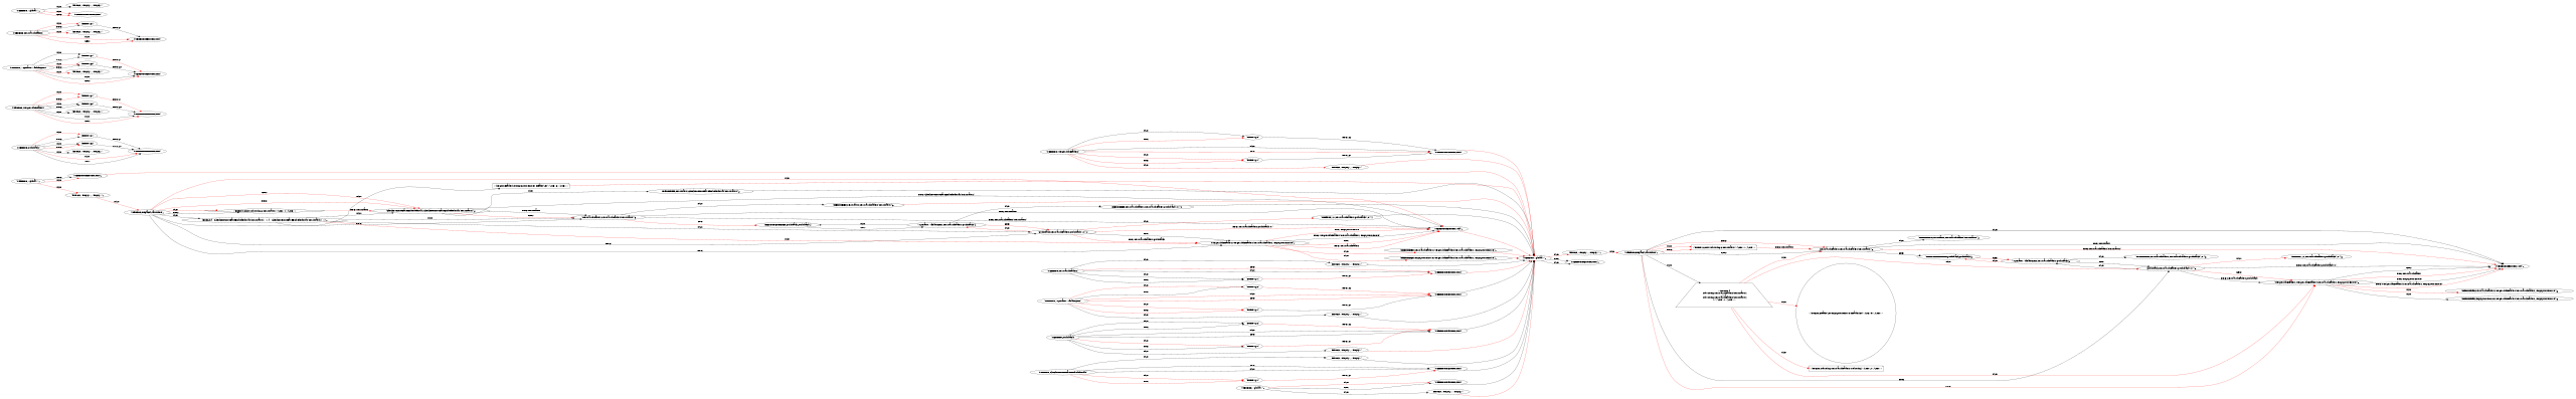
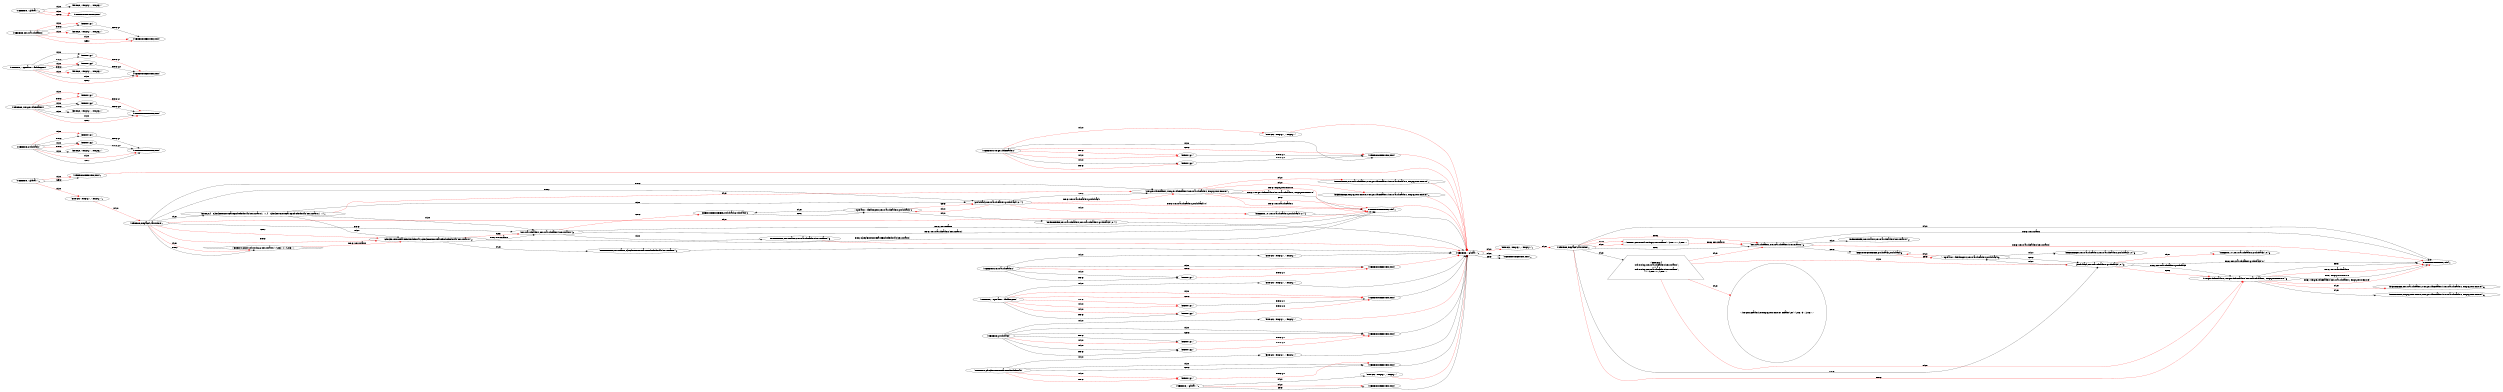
  digraph {
    rankdir=LR
    edge [arrowhead=box color=red]
    n1 [label=<(METHOD,&lt;global&gt;)<SUB>1</SUB>>]
    n2 [label=<(BLOCK,&lt;empty&gt;,&lt;empty&gt;)<SUB>1</SUB>>]
    n3 [label=<(METHOD_RETURN,ANY)<SUB>1</SUB>>]
    n4 [label=<(METHOD,ReplaceStatusLine)<SUB>1</SUB>>]
    n5 [label="<(PARAM,const std::string&amp; new_status)<SUB>1</SUB>>" shape=note]
    n6 [label="<(BLOCK,{\n   std::string new_raw_headers(new_status);\n ...,{\n   std::string new_raw_headers(new_status);\n ...)<SUB>1</SUB>>" shape=trapezium]
    n7 [label=<(new_raw_headers,new_raw_headers(new_status))<SUB>2</SUB>>]
    n8 [label=<(push_back,new_raw_headers.push_back('\0'))<SUB>3</SUB>>]
    n9 [label=<(MergeWithHeaders,MergeWithHeaders(new_raw_headers, empty_to_remove))<SUB>6</SUB>>]
    n10 [label=<(METHOD_RETURN,void)<SUB>1</SUB>>]
-   n11 [label="<(LOCAL,std.string new_raw_headers: std.string)<SUB>2</SUB>>" shape=note]
    n12 [label="<(LOCAL,HeaderSet empty_to_remove: HeaderSet)<SUB>5</SUB>>" shape=circle]
    n13 [label=<(IDENTIFIER,new_status,new_raw_headers(new_status))<SUB>2</SUB>>]
    n14 [label=<(FIELD_IDENTIFIER,push_back,push_back)<SUB>3</SUB>>]
    n15 [label=<(&lt;operator&gt;.fieldAccess,new_raw_headers.push_back)<SUB>3</SUB>>]
    n16 [label=<(LITERAL,'\0',new_raw_headers.push_back('\0'))<SUB>3</SUB>>]
    n17 [label=<(IDENTIFIER,new_raw_headers,MergeWithHeaders(new_raw_headers, empty_to_remove))<SUB>6</SUB>>]
    n18 [label=<(IDENTIFIER,empty_to_remove,MergeWithHeaders(new_raw_headers, empty_to_remove))<SUB>6</SUB>>]
    n19 [label=<(IDENTIFIER,new_raw_headers,new_raw_headers.push_back('\0'))<SUB>3</SUB>>]
    n20 [label=<(METHOD,push_back)>]
    n21 [label=<(PARAM,p1)>]
    n22 [label=<(PARAM,p2)>]
    n23 [label=<(BLOCK,&lt;empty&gt;,&lt;empty&gt;)>]
    n24 [label=<(METHOD_RETURN,ANY)>]
    n25 [label=<(METHOD,MergeWithHeaders)>]
    n26 [label=<(PARAM,p1)>]
    n27 [label=<(PARAM,p2)>]
    n28 [label=<(BLOCK,&lt;empty&gt;,&lt;empty&gt;)>]
    n29 [label=<(METHOD_RETURN,ANY)>]
    n30 [label=<(METHOD,&lt;operator&gt;.fieldAccess)>]
    n31 [label=<(PARAM,p1)>]
    n32 [label=<(PARAM,p2)>]
    n33 [label=<(BLOCK,&lt;empty&gt;,&lt;empty&gt;)>]
    n34 [label=<(METHOD_RETURN,ANY)>]
    n35 [label=<(METHOD,new_raw_headers)>]
    n36 [label=<(PARAM,p1)>]
    n37 [label=<(BLOCK,&lt;empty&gt;,&lt;empty&gt;)>]
    n38 [label=<(METHOD_RETURN,ANY)>]
    n39 [label=<(METHOD,&lt;global&gt;)<SUB>1</SUB>>]
    n40 [label=<(BLOCK,&lt;empty&gt;,&lt;empty&gt;)>]
    n41 [label=<(METHOD_RETURN,ANY)>]
    n42 [label=<(METHOD,MergeWithHeaders)>]
    n43 [label=<(PARAM,p1)>]
    n44 [label=<(PARAM,p2)>]
    n45 [label=<(BLOCK,&lt;empty&gt;,&lt;empty&gt;)>]
    n46 [label=<(METHOD_RETURN,ANY)>]
    n47 [label=<(METHOD,&lt;global&gt;)<SUB>1</SUB>>]
    n48 [label=<(BLOCK,&lt;empty&gt;,&lt;empty&gt;)<SUB>1</SUB>>]
    n49 [label=<(METHOD_RETURN,ANY)<SUB>1</SUB>>]
    n50 [label=<(METHOD,ReplaceStatusLine)<SUB>1</SUB>>]
    n51 [label="<(PARAM,const std::string&amp; new_status)<SUB>1</SUB>>" shape=diamond]
    n52 [label=<(BLOCK,{   CheckDoesNotHaveEmbededNulls(new_status);  ...,{   CheckDoesNotHaveEmbededNulls(new_status);  ...)<SUB>1</SUB>>]
    n53 [label=<(CheckDoesNotHaveEmbededNulls,CheckDoesNotHaveEmbededNulls(new_status))<SUB>2</SUB>>]
    n54 [label=<(new_raw_headers,new_raw_headers(new_status))<SUB>3</SUB>>]
    n55 [label=<(push_back,new_raw_headers.push_back('\0'))<SUB>4</SUB>>]
    n56 [label=<(MergeWithHeaders,MergeWithHeaders(new_raw_headers, empty_to_remove))<SUB>7</SUB>>]
    n57 [label=<(METHOD_RETURN,void)<SUB>1</SUB>>]
-   n58 [label="<(LOCAL,HeaderSet empty_to_remove: HeaderSet)<SUB>6</SUB>>" shape=note]
    n59 [label=<(IDENTIFIER,new_status,CheckDoesNotHaveEmbededNulls(new_status))<SUB>2</SUB>>]
    n60 [label=<(IDENTIFIER,new_status,new_raw_headers(new_status))<SUB>3</SUB>>]
    n61 [label=<(FIELD_IDENTIFIER,push_back,push_back)<SUB>4</SUB>>]
    n62 [label=<(&lt;operator&gt;.fieldAccess,new_raw_headers.push_back)<SUB>4</SUB>>]
    n63 [label=<(LITERAL,'\0',new_raw_headers.push_back('\0'))<SUB>4</SUB>>]
    n64 [label=<(IDENTIFIER,new_raw_headers,MergeWithHeaders(new_raw_headers, empty_to_remove))<SUB>7</SUB>>]
    n65 [label=<(IDENTIFIER,empty_to_remove,MergeWithHeaders(new_raw_headers, empty_to_remove))<SUB>7</SUB>>]
    n66 [label=<(IDENTIFIER,new_raw_headers,new_raw_headers.push_back('\0'))<SUB>4</SUB>>]
    n67 [label=<(METHOD,new_raw_headers)>]
    n68 [label=<(PARAM,p1)>]
    n69 [label=<(BLOCK,&lt;empty&gt;,&lt;empty&gt;)>]
    n70 [label=<(METHOD_RETURN,ANY)>]
    n71 [label=<(METHOD,&lt;operator&gt;.fieldAccess)>]
    n72 [label=<(PARAM,p1)>]
    n73 [label=<(PARAM,p2)>]
    n74 [label=<(BLOCK,&lt;empty&gt;,&lt;empty&gt;)>]
    n75 [label=<(METHOD_RETURN,ANY)>]
    n76 [label=<(METHOD,push_back)>]
    n77 [label=<(PARAM,p1)>]
    n78 [label=<(PARAM,p2)>]
    n79 [label=<(BLOCK,&lt;empty&gt;,&lt;empty&gt;)>]
    n80 [label=<(METHOD_RETURN,ANY)>]
    n81 [label=<(METHOD,CheckDoesNotHaveEmbededNulls)>]
    n82 [label=<(PARAM,p1)>]
    n83 [label=<(BLOCK,&lt;empty&gt;,&lt;empty&gt;)>]
    n84 [label=<(METHOD_RETURN,ANY)>]
    n85 [label=<(METHOD,&lt;global&gt;)<SUB>1</SUB>>]
    n86 [label=<(BLOCK,&lt;empty&gt;,&lt;empty&gt;)>]
    n87 [label=<(METHOD_RETURN,ANY)>]
    n1 -> n2 [arrowhead=diamond label="AST: "]
    n1 -> n3 [arrowhead=diamond color=black label="AST: "]
    n1 -> n3 [color=black label="CFG: "]
    n2 -> n4 [arrowhead=diamond label="AST: "]
    n4 -> n5 [arrowhead=diamond label="AST: "]
    n4 -> n5 [arrowhead=diamond label="DDG: "]
    n4 -> n6 [arrowhead=diamond color=black label="AST: "]
    n4 -> n7 [arrowhead=diamond color=black label="CFG: "]
    n4 -> n7 [label="DDG: "]
    n4 -> n8 [color=black label="DDG: "]
    n4 -> n9 [arrowhead=diamond label="DDG: "]
    n4 -> n10 [color=black label="AST: "]
    n5 -> n7 [label="DDG: new_status"]
    n6 -> n7 [arrowhead=diamond label="AST: "]
    n6 -> n8 [label="AST: "]
    n6 -> n9 [label="AST: "]
-   n6 -> n11 [label="AST: "]
    n6 -> n12 [label="AST: "]
    n7 -> n10 [color=black label="DDG: new_status"]
    n7 -> n10 [arrowhead=diamond label="DDG: new_raw_headers(new_status)"]
    n7 -> n13 [arrowhead=diamond color=black label="AST: "]
    n7 -> n14 [color=black label="CFG: "]
    n8 -> n9 [label="CFG: "]
    n8 -> n9 [arrowhead=diamond color=black label="DDG: new_raw_headers.push_back"]
    n8 -> n10 [arrowhead=diamond color=black label="DDG: new_raw_headers.push_back('\0')"]
    n8 -> n15 [color=black label="AST: "]
    n8 -> n16 [label="AST: "]
    n9 -> n10 [color=black label="CFG: "]
    n9 -> n10 [label="DDG: new_raw_headers"]
    n9 -> n10 [arrowhead=diamond color=black label="DDG: empty_to_remove"]
    n9 -> n10 [label="DDG: MergeWithHeaders(new_raw_headers, empty_to_remove)"]
    n9 -> n17 [label="AST: "]
    n9 -> n18 [arrowhead=diamond color=black label="AST: "]
    n14 -> n15 [label="CFG: "]
    n15 -> n8 [color=black label="CFG: "]
    n15 -> n14 [arrowhead=diamond label="AST: "]
    n15 -> n19 [color=black label="AST: "]
    n20 -> n21 [arrowhead=diamond label="AST: "]
    n20 -> n21 [arrowhead=diamond color=black label="DDG: "]
    n20 -> n22 [color=black label="AST: "]
    n20 -> n22 [label="DDG: "]
    n20 -> n23 [arrowhead=diamond color=black label="AST: "]
    n20 -> n24 [label="AST: "]
    n20 -> n24 [color=black label="CFG: "]
    n21 -> n24 [arrowhead=diamond color=black label="DDG: p1"]
    n22 -> n24 [color=black label="DDG: p2"]
    n25 -> n26 [arrowhead=diamond label="AST: "]
    n25 -> n26 [arrowhead=diamond label="DDG: "]
    n25 -> n27 [arrowhead=diamond color=black label="AST: "]
    n25 -> n27 [arrowhead=diamond color=black label="DDG: "]
    n25 -> n28 [color=black label="AST: "]
    n25 -> n29 [arrowhead=diamond color=black label="AST: "]
    n25 -> n29 [label="CFG: "]
    n26 -> n29 [arrowhead=diamond label="DDG: p1"]
    n27 -> n29 [arrowhead=diamond color=black label="DDG: p2"]
    n30 -> n31 [color=black label="AST: "]
    n30 -> n31 [arrowhead=diamond color=black label="DDG: "]
    n30 -> n32 [label="AST: "]
    n30 -> n32 [color=black label="DDG: "]
    n30 -> n33 [label="AST: "]
    n30 -> n34 [color=black label="AST: "]
    n30 -> n34 [label="CFG: "]
    n31 -> n34 [arrowhead=diamond label="DDG: p1"]
    n32 -> n34 [color=black label="DDG: p2"]
    n35 -> n36 [label="AST: "]
    n35 -> n36 [arrowhead=diamond color=black label="DDG: "]
    n35 -> n37 [label="AST: "]
    n35 -> n38 [label="AST: "]
    n35 -> n38 [arrowhead=diamond label="CFG: "]
    n36 -> n38 [arrowhead=diamond color=black label="DDG: p1"]
    n39 -> n40 [color=black label="AST: "]
    n39 -> n41 [label="AST: "]
    n39 -> n41 [arrowhead=diamond label="CFG: "]
    n42 -> n43 [label="AST: "]
    n42 -> n43 [arrowhead=diamond label="DDG: "]
    n42 -> n44 [arrowhead=diamond color=black label="AST: "]
    n42 -> n44 [label="DDG: "]
    n42 -> n45 [arrowhead=diamond label="AST: "]
    n42 -> n46 [color=black label="AST: "]
    n42 -> n46 [label="CFG: "]
    n43 -> n46 [arrowhead=diamond color=black label="DDG: p1"]
    n44 -> n46 [arrowhead=diamond color=black label="DDG: p2"]
    n45 -> n1 [arrowhead=diamond]
    n46 -> n1 [arrowhead=diamond]
    n47 -> n48 [label="AST: "]
    n47 -> n49 [arrowhead=diamond label="AST: "]
    n47 -> n49 [arrowhead=diamond color=black label="CFG: "]
    n48 -> n50 [arrowhead=diamond label="AST: "]
    n49 -> n1
    n50 -> n51 [label="AST: "]
    n50 -> n51 [color=black label="DDG: "]
    n50 -> n52 [arrowhead=diamond color=black label="AST: "]
    n50 -> n53 [arrowhead=diamond label="CFG: "]
    n50 -> n53 [label="DDG: "]
    n50 -> n54 [arrowhead=diamond color=black label="DDG: "]
    n50 -> n55 [arrowhead=diamond color=black label="DDG: "]
    n50 -> n56 [color=black label="DDG: "]
    n50 -> n57 [label="AST: "]
    n51 -> n53 [arrowhead=diamond label="DDG: new_status"]
    n52 -> n53 [arrowhead=diamond color=black label="AST: "]
    n52 -> n54 [color=black label="AST: "]
    n52 -> n55 [color=black label="AST: "]
    n52 -> n56 [arrowhead=diamond label="AST: "]
-   n52 -> n58 [color=black label="AST: "]
    n53 -> n54 [arrowhead=diamond label="CFG: "]
    n53 -> n54 [color=black label="DDG: new_status"]
    n53 -> n57 [color=black label="DDG: CheckDoesNotHaveEmbededNulls(new_status)"]
    n53 -> n59 [arrowhead=diamond color=black label="AST: "]
    n54 -> n57 [arrowhead=diamond color=black label="DDG: new_status"]
    n54 -> n57 [color=black label="DDG: new_raw_headers(new_status)"]
    n54 -> n60 [arrowhead=diamond color=black label="AST: "]
    n54 -> n61 [label="CFG: "]
    n55 -> n56 [color=black label="CFG: "]
    n55 -> n56 [label="DDG: new_raw_headers.push_back"]
    n55 -> n57 [arrowhead=diamond label="DDG: new_raw_headers.push_back('\0')"]
    n55 -> n62 [arrowhead=diamond label="AST: "]
    n55 -> n63 [label="AST: "]
    n56 -> n57 [arrowhead=diamond label="CFG: "]
    n56 -> n57 [label="DDG: new_raw_headers"]
    n56 -> n57 [label="DDG: empty_to_remove"]
    n56 -> n57 [arrowhead=diamond color=black label="DDG: MergeWithHeaders(new_raw_headers, empty_to_remove)"]
    n56 -> n64 [label="AST: "]
    n56 -> n65 [label="AST: "]
    n57 -> n1 [arrowhead=diamond]
-   n58 -> n1 [arrowhead=diamond]
    n59 -> n1 [arrowhead=diamond color=black]
    n60 -> n1
    n61 -> n62 [color=black label="CFG: "]
    n62 -> n55 [label="CFG: "]
    n62 -> n61 [arrowhead=diamond color=black label="AST: "]
    n62 -> n66 [color=black label="AST: "]
    n63 -> n1 [arrowhead=diamond color=black]
    n64 -> n1
    n65 -> n1
    n66 -> n1 [arrowhead=diamond color=black]
    n67 -> n68 [color=black label="AST: "]
    n67 -> n68 [color=black label="DDG: "]
    n67 -> n69 [arrowhead=diamond color=black label="AST: "]
    n67 -> n70 [color=black label="AST: "]
    n67 -> n70 [arrowhead=diamond label="CFG: "]
    n68 -> n70 [label="DDG: p1"]
    n69 -> n1 [arrowhead=diamond color=black]
    n70 -> n1
    n71 -> n72 [arrowhead=diamond label="AST: "]
    n71 -> n72 [arrowhead=diamond label="DDG: "]
    n71 -> n73 [arrowhead=diamond label="AST: "]
    n71 -> n73 [arrowhead=diamond color=black label="DDG: "]
    n71 -> n74 [arrowhead=diamond color=black label="AST: "]
    n71 -> n75 [arrowhead=diamond label="AST: "]
    n71 -> n75 [arrowhead=diamond label="CFG: "]
    n72 -> n75 [arrowhead=diamond color=black label="DDG: p1"]
    n73 -> n75 [label="DDG: p2"]
    n74 -> n1 [arrowhead=diamond color=black]
    n75 -> n1 [arrowhead=diamond color=black]
    n76 -> n77 [arrowhead=diamond label="AST: "]
    n76 -> n77 [arrowhead=diamond color=black label="DDG: "]
    n76 -> n78 [color=black label="AST: "]
    n76 -> n78 [color=black label="DDG: "]
    n76 -> n79 [arrowhead=diamond color=black label="AST: "]
    n76 -> n80 [arrowhead=diamond color=black label="AST: "]
    n76 -> n80 [color=black label="CFG: "]
    n77 -> n80 [arrowhead=diamond label="DDG: p1"]
    n78 -> n80 [label="DDG: p2"]
    n79 -> n1
    n80 -> n1 [color=black]
    n81 -> n82 [label="AST: "]
    n81 -> n82 [label="DDG: "]
    n81 -> n83 [color=black label="AST: "]
    n81 -> n84 [arrowhead=diamond color=black label="AST: "]
    n81 -> n84 [arrowhead=diamond color=black label="CFG: "]
    n82 -> n84 [label="DDG: p1"]
    n83 -> n1 [color=black]
    n84 -> n1 [color=black]
    n85 -> n86 [arrowhead=diamond color=black label="AST: "]
    n85 -> n87 [arrowhead=diamond label="AST: "]
    n85 -> n87 [arrowhead=diamond color=black label="CFG: "]
    n86 -> n1
    n87 -> n1 [arrowhead=diamond color=black]
  }
